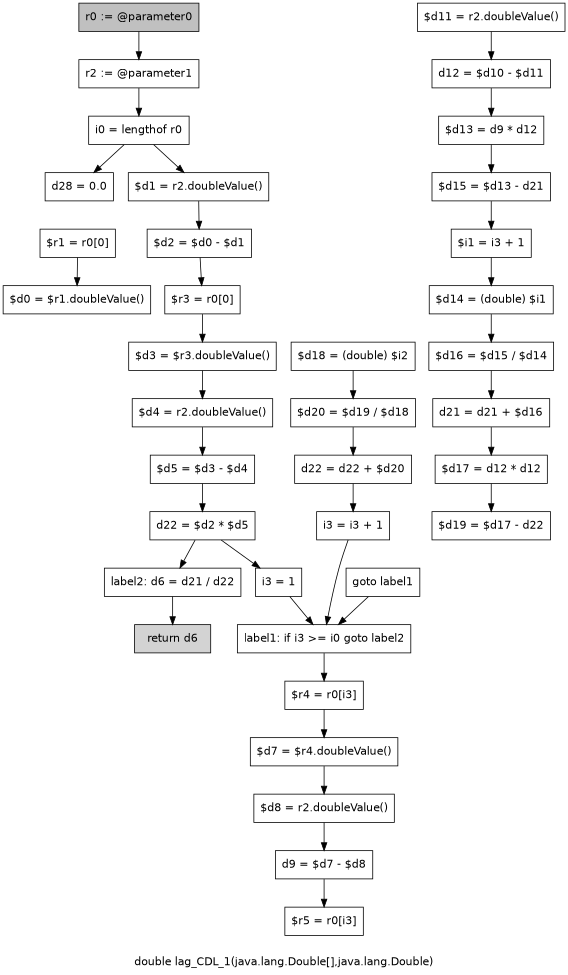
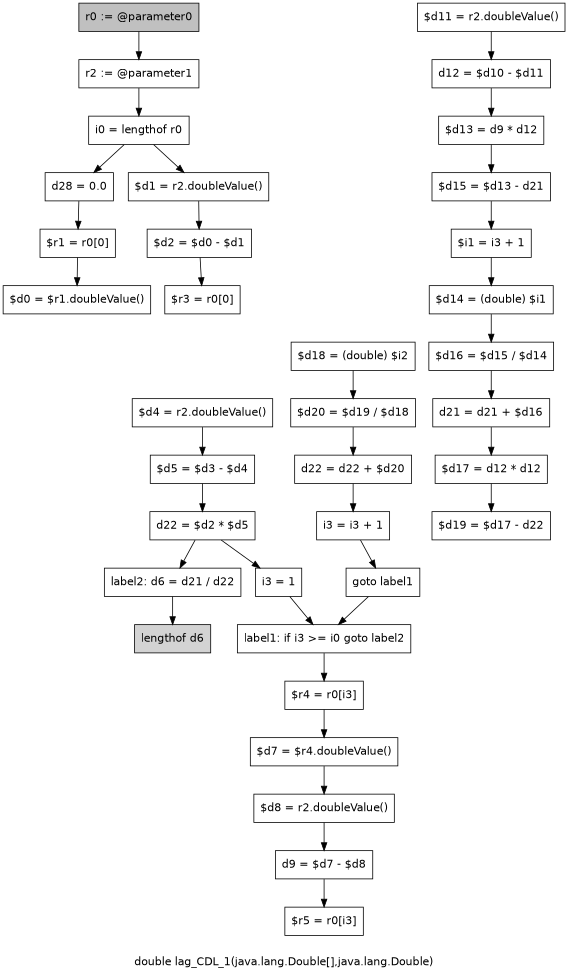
  digraph {
    fontname="DejaVu Sans"
    label="double lag_CDL_1(java.lang.Double[],java.lang.Double)"
    node [fontname="DejaVu Sans" shape=box]
    edge [fontname="DejaVu Sans"]
    n1 [fillcolor=gray label="r0 := @parameter0" style=filled]
    n2 [label="r2 := @parameter1"]
    n3 [label="i0 = lengthof r0"]
    n4 [label="d28 = 0.0"]
    n5 [label="$d1 = r2.doubleValue()"]
    n6 [label="$r1 = r0[0]"]
    n7 [label="$d0 = $r1.doubleValue()"]
    n8 [label="$d2 = $d0 - $d1"]
    n9 [label="$r3 = r0[0]"]
-   n10 [label="$d3 = $r3.doubleValue()"]
    n11 [label="$d4 = r2.doubleValue()"]
    n12 [label="$d5 = $d3 - $d4"]
    n13 [label="d22 = $d2 * $d5"]
    n14 [label="i3 = 1"]
    n15 [label="label2: d6 = d21 / d22"]
    n16 [label="label1: if i3 >= i0 goto label2"]
    n17 [label="$r4 = r0[i3]"]
    n18 [label="$d7 = $r4.doubleValue()"]
-   n19 [fillcolor=lightgray label="return d6" style=filled]
+   n19 [fillcolor=lightgray label="lengthof d6" style=filled]
    n20 [label="$d8 = r2.doubleValue()"]
    n21 [label="d9 = $d7 - $d8"]
    n22 [label="$r5 = r0[i3]"]
    n23 [label="$d11 = r2.doubleValue()"]
    n24 [label="d12 = $d10 - $d11"]
    n25 [label="$d13 = d9 * d12"]
    n26 [label="$d15 = $d13 - d21"]
    n27 [label="$i1 = i3 + 1"]
    n28 [label="$d14 = (double) $i1"]
    n29 [label="$d16 = $d15 / $d14"]
    n30 [label="d21 = d21 + $d16"]
    n31 [label="$d17 = d12 * d12"]
    n32 [label="$d19 = $d17 - d22"]
    n33 [label="$d18 = (double) $i2"]
    n34 [label="$d20 = $d19 / $d18"]
    n35 [label="d22 = d22 + $d20"]
    n36 [label="i3 = i3 + 1"]
    n37 [label="goto label1"]
    n1 -> n2
    n2 -> n3
    n3 -> n4
    n3 -> n5
+   n4 -> n6
    n5 -> n8
    n6 -> n7
    n8 -> n9
-   n9 -> n10
-   n10 -> n11
    n11 -> n12
    n12 -> n13
    n13 -> n14
    n13 -> n15
    n14 -> n16
    n15 -> n19
    n16 -> n17
    n17 -> n18
    n18 -> n20
    n20 -> n21
    n21 -> n22
    n23 -> n24
    n24 -> n25
    n25 -> n26
    n26 -> n27
    n27 -> n28
    n28 -> n29
    n29 -> n30
    n30 -> n31
    n31 -> n32
    n33 -> n34
    n34 -> n35
    n35 -> n36
-   n36 -> n16
+   n36 -> n37
    n37 -> n16
  }
